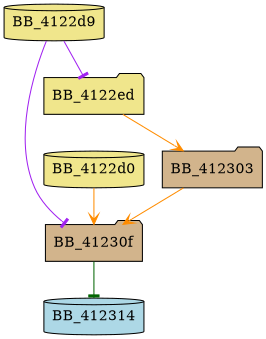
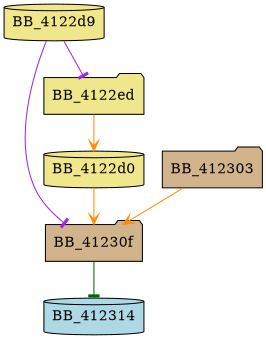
  digraph {
    node [fillcolor=khaki shape=folder style=filled]
    edge [arrowhead=tee color=darkorange]
    BB_41230f [fillcolor=tan]
    BB_4122d0 [shape=cylinder]
    BB_4122d9 [shape=cylinder]
    BB_4122ed
    BB_412314 [fillcolor=lightblue shape=cylinder]
    BB_412303 [fillcolor=tan]
    BB_41230f -> BB_412314 [color=darkgreen]
    BB_4122d0 -> BB_41230f [arrowhead=vee]
    BB_4122d9 -> BB_41230f [color=purple]
    BB_4122d9 -> BB_4122ed [color=purple]
-   BB_4122ed -> BB_412303 [arrowhead=vee]
+   BB_4122ed -> BB_4122d0 [arrowhead=vee]
    BB_412303 -> BB_41230f [arrowhead=vee]
  }
